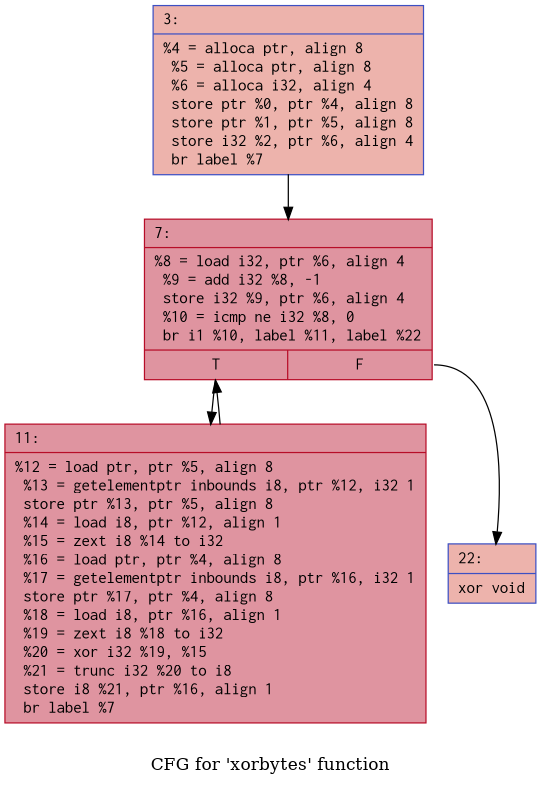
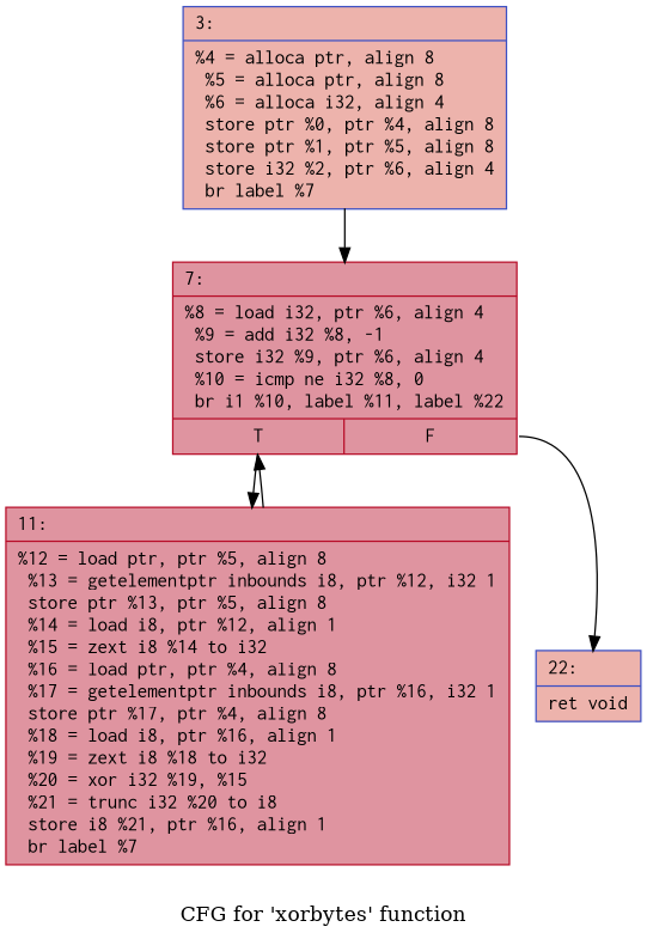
  digraph {
    label="CFG for 'xorbytes' function"
    node [color="#3d50c3ff" fillcolor="#d6524470" fontname=Courier shape=record style=filled]
    n1 [label="{3:\l|  %4 = alloca ptr, align 8\l  %5 = alloca ptr, align 8\l  %6 = alloca i32, align 4\l  store ptr %0, ptr %4, align 8\l  store ptr %1, ptr %5, align 8\l  store i32 %2, ptr %6, align 4\l  br label %7\l}"]
    n2 [color="#b70d28ff" fillcolor="#b70d2870" label="{7:\l|  %8 = load i32, ptr %6, align 4\l  %9 = add i32 %8, -1\l  store i32 %9, ptr %6, align 4\l  %10 = icmp ne i32 %8, 0\l  br i1 %10, label %11, label %22\l|{<s0>T|<s1>F}}"]
    n3 [color="#b70d28ff" fillcolor="#b70d2870" label="{11:\l|  %12 = load ptr, ptr %5, align 8\l  %13 = getelementptr inbounds i8, ptr %12, i32 1\l  store ptr %13, ptr %5, align 8\l  %14 = load i8, ptr %12, align 1\l  %15 = zext i8 %14 to i32\l  %16 = load ptr, ptr %4, align 8\l  %17 = getelementptr inbounds i8, ptr %16, i32 1\l  store ptr %17, ptr %4, align 8\l  %18 = load i8, ptr %16, align 1\l  %19 = zext i8 %18 to i32\l  %20 = xor i32 %19, %15\l  %21 = trunc i32 %20 to i8\l  store i8 %21, ptr %16, align 1\l  br label %7\l}"]
-   n4 [label="{22:\l|  xor void\l}"]
+   n4 [label="{22:\l|  ret void\l}"]
    n1 -> n2
    n2 -> n3 [tailport=s0]
    n2 -> n4 [tailport=s1]
    n3 -> n2
  }
